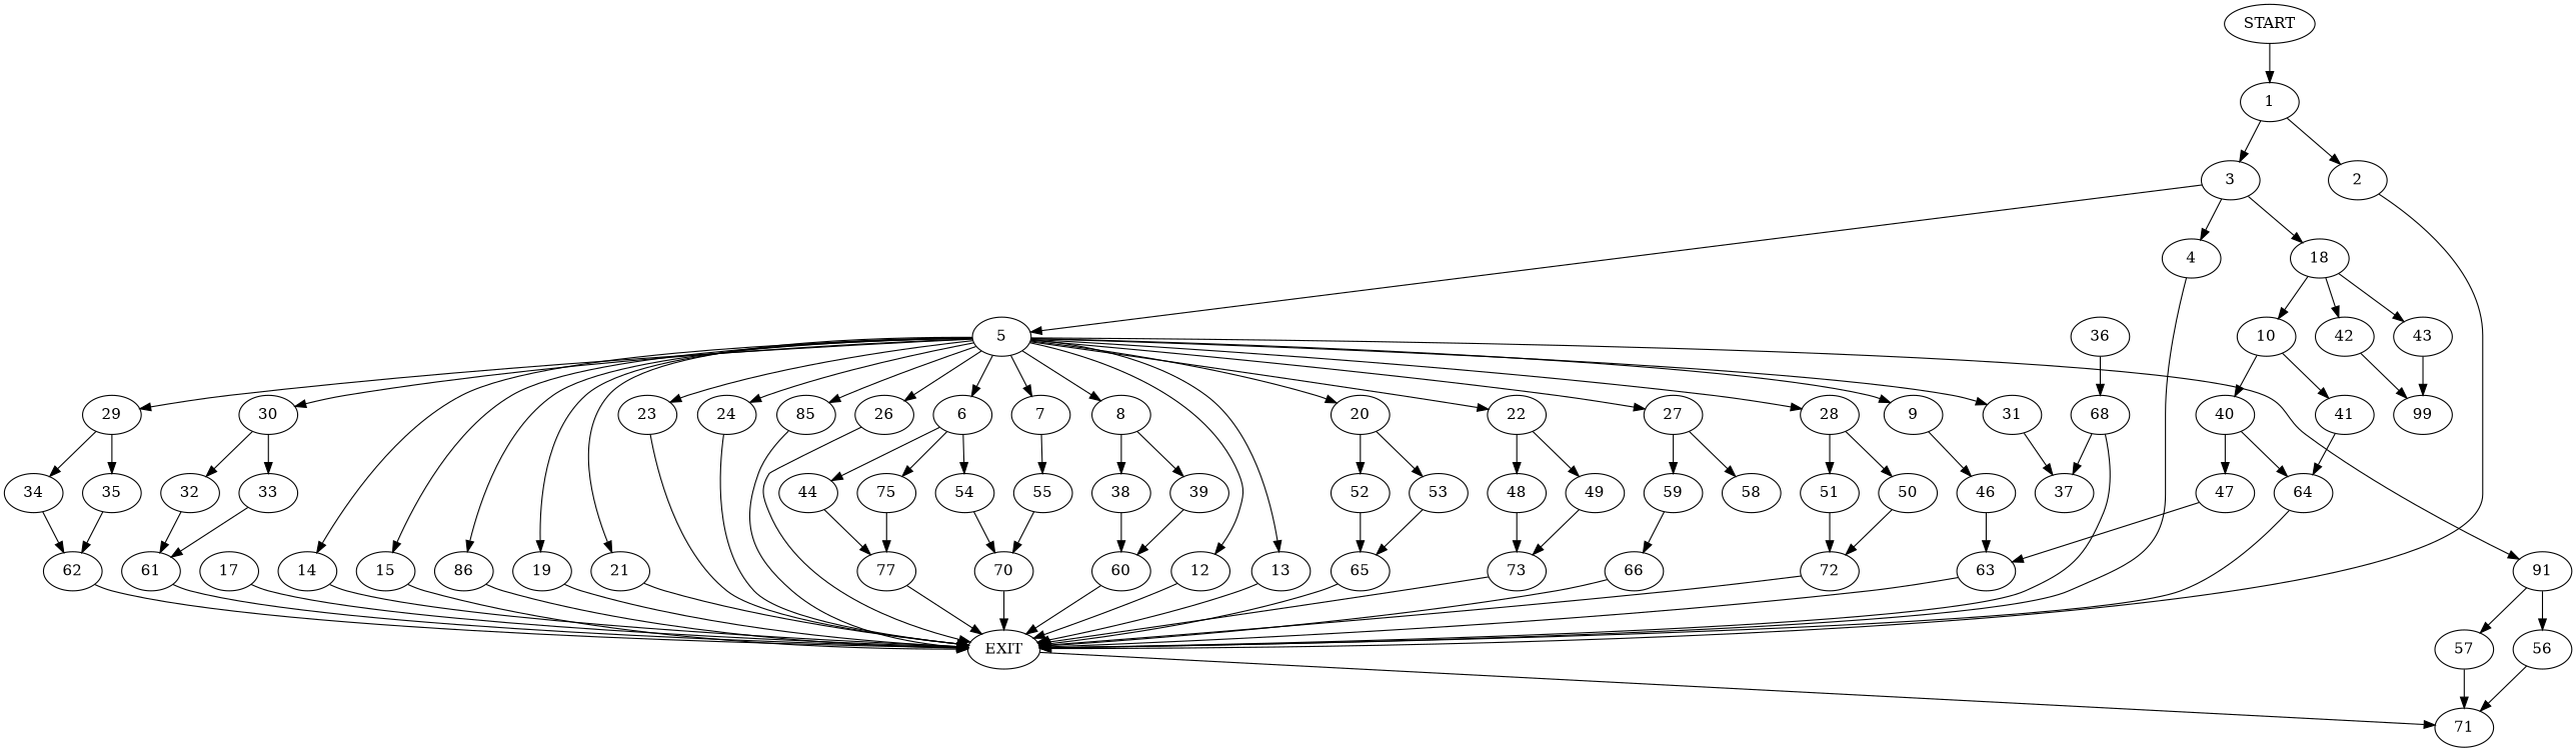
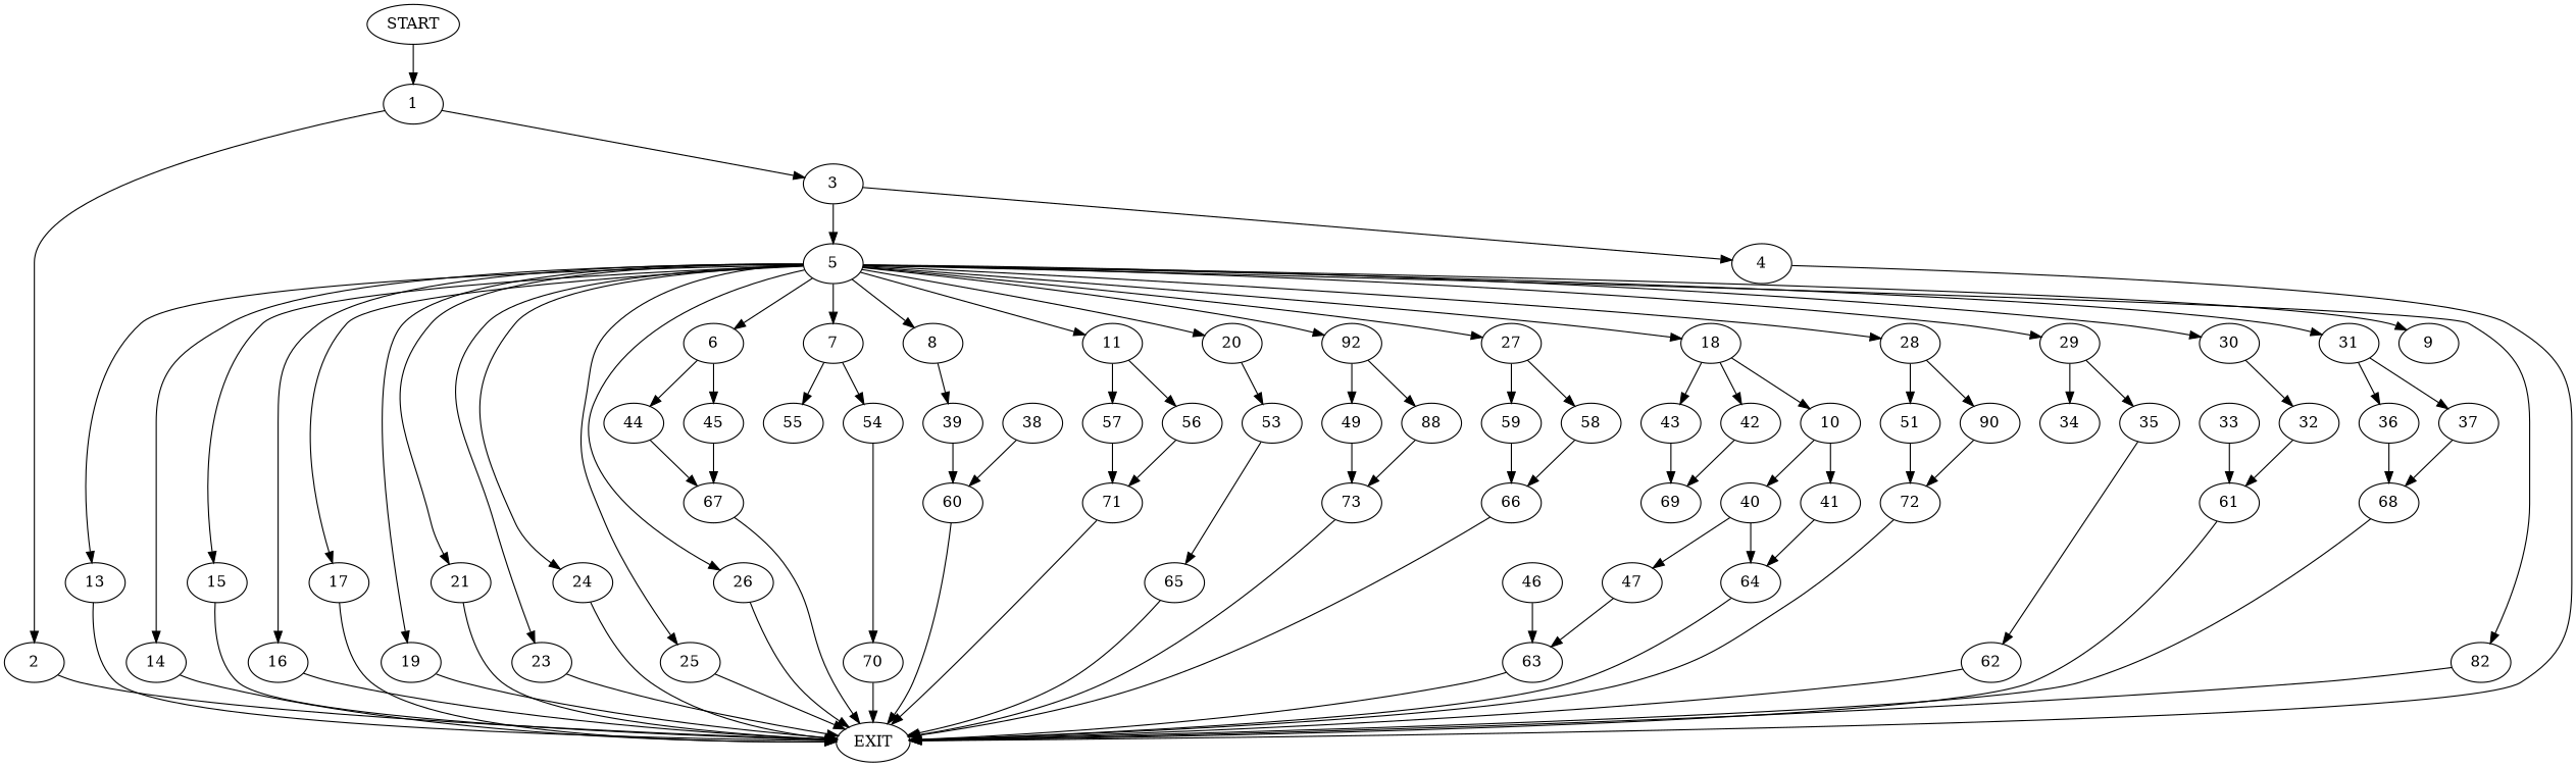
  digraph {
    n1 [label=START]
    1
    2
    3
    n5 [label=EXIT]
    4
    5
    6
    7
    8
    9
-   11 [label=91]
-   12
+   11
+   12 [label=82]
    13
    14
    15
-   16 [label=86]
+   16
    17
    18
    19
    20
    21
-   22
+   22 [label=92]
    23
    24
-   25 [label=85]
+   25
    26
    27
    28
    29
    30
    31
    44
-   45 [label=75]
+   45
    54
    55
    38
    39
    46
    10
    40
    41
    56
    57
    42
    43
-   52
    53
-   48
+   48 [label=88]
    49
    58
    59
-   50
+   50 [label=90]
    51
    34
    35
    32
    33
    36
    37
-   67 [label=77]
+   67
    70
    60
    63
    47
    64
    71
-   69 [label=99]
+   69
    65
    73
    66
    72
    62
    61
    68
    n1 -> 1
    1 -> 2
    1 -> 3
    2 -> n5
    3 -> 4
    3 -> 5
    4 -> n5
    5 -> 6
    5 -> 7
    5 -> 8
    5 -> 9
    5 -> 11
    5 -> 12
    5 -> 13
    5 -> 14
    5 -> 15
    5 -> 16
-   3 -> 18
+   5 -> 17
+   5 -> 18
    5 -> 19
    5 -> 20
    5 -> 21
    5 -> 22
    5 -> 23
    5 -> 24
    5 -> 25
    5 -> 26
    5 -> 27
    5 -> 28
    5 -> 29
    5 -> 30
    5 -> 31
    6 -> 44
    6 -> 45
-   6 -> 54
+   7 -> 54
    7 -> 55
-   8 -> 38
    8 -> 39
-   9 -> 46
    11 -> 56
    11 -> 57
    12 -> n5
    13 -> n5
    14 -> n5
    15 -> n5
    16 -> n5
    17 -> n5
    18 -> 10
    18 -> 42
    18 -> 43
    19 -> n5
-   20 -> 52
    20 -> 53
    21 -> n5
    22 -> 48
    22 -> 49
    23 -> n5
    24 -> n5
    25 -> n5
    26 -> n5
    27 -> 58
    27 -> 59
    28 -> 50
    28 -> 51
    29 -> 34
    29 -> 35
    30 -> 32
-   30 -> 33
+   31 -> 36
    31 -> 37
    44 -> 67
    45 -> 67
    54 -> 70
-   55 -> 70
    38 -> 60
    39 -> 60
    46 -> 63
    10 -> 40
    10 -> 41
    40 -> 47
    40 -> 64
    41 -> 64
    56 -> 71
    57 -> 71
    42 -> 69
    43 -> 69
-   52 -> 65
    53 -> 65
    48 -> 73
    49 -> 73
+   58 -> 66
    59 -> 66
    50 -> 72
    51 -> 72
-   34 -> 62
    35 -> 62
    32 -> 61
    33 -> 61
    36 -> 68
-   68 -> 37
+   37 -> 68
    67 -> n5
    70 -> n5
    60 -> n5
    63 -> n5
    47 -> 63
    64 -> n5
-   n5 -> 71
+   71 -> n5
    65 -> n5
    73 -> n5
    66 -> n5
    72 -> n5
    62 -> n5
    61 -> n5
    68 -> n5
  }
